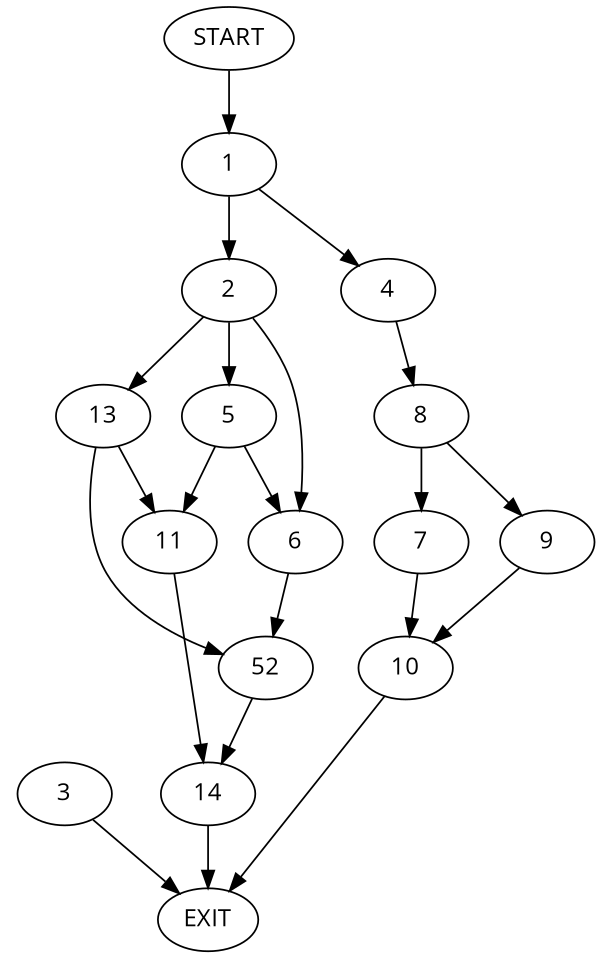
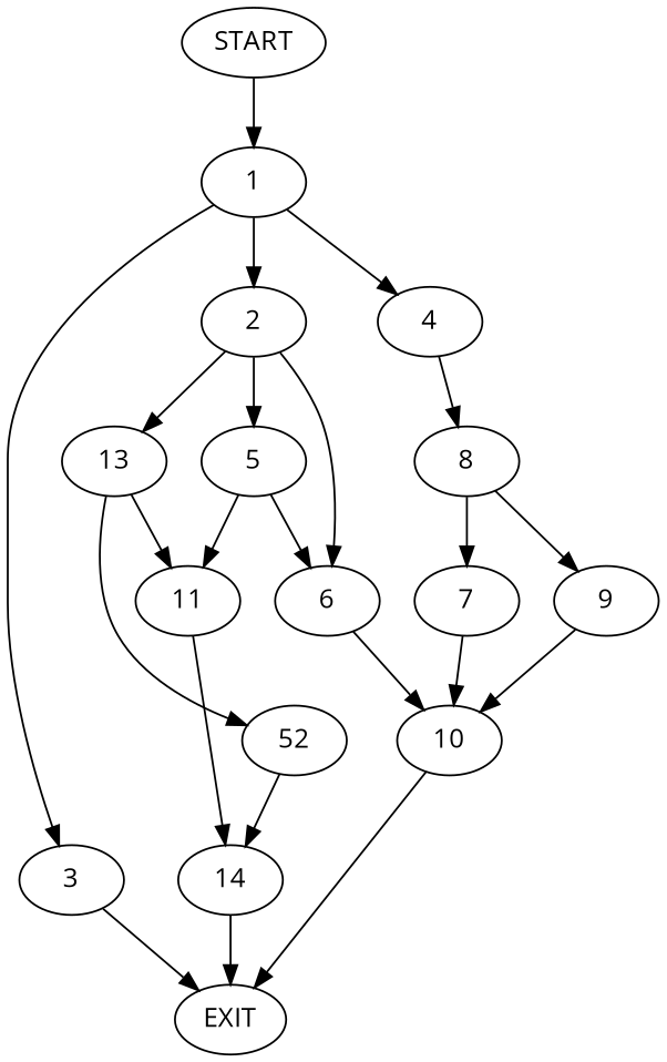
  digraph {
    fontname="Open Sans"
    node [fontname="Open Sans"]
    edge [fontname="Open Sans"]
    n1 [label=START]
    1
    2
    3
    4
    n6 [label=EXIT]
    5
    6
    13
    8
    11
    n12 [label=52]
    7
    10
    9
    14
    n1 -> 1
    1 -> 2
+   1 -> 3
    1 -> 4
    2 -> 5
    2 -> 6
    2 -> 13
    3 -> n6
    4 -> 8
    5 -> 6
    5 -> 11
-   6 -> n12
+   6 -> 10
    13 -> 11
    13 -> n12
    8 -> 7
    8 -> 9
    11 -> 14
    n12 -> 14
    7 -> 10
    10 -> n6
    9 -> 10
    14 -> n6
  }
